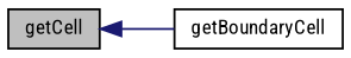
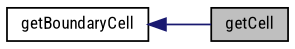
  digraph {
    rankdir=LR
    fontname="Roboto Condensed"
    node [color=black fontname="Roboto Condensed" fontsize=10 shape=record]
    n1 [fillcolor=grey75 fontcolor=black height=0.2 label=getCell style=filled width=0.4]
    n2 [height=0.2 label=getBoundaryCell width=0.4]
-   n1 -> n2 [color=midnightblue dir=back fontname="Roboto Condensed" fontsize=10 labelfontname=Helvetica labelfontsize=10 style=solid]
+   n2 -> n1 [color=midnightblue dir=back fontname="Roboto Condensed" fontsize=10 labelfontname=Helvetica labelfontsize=10 style=solid]
  }
